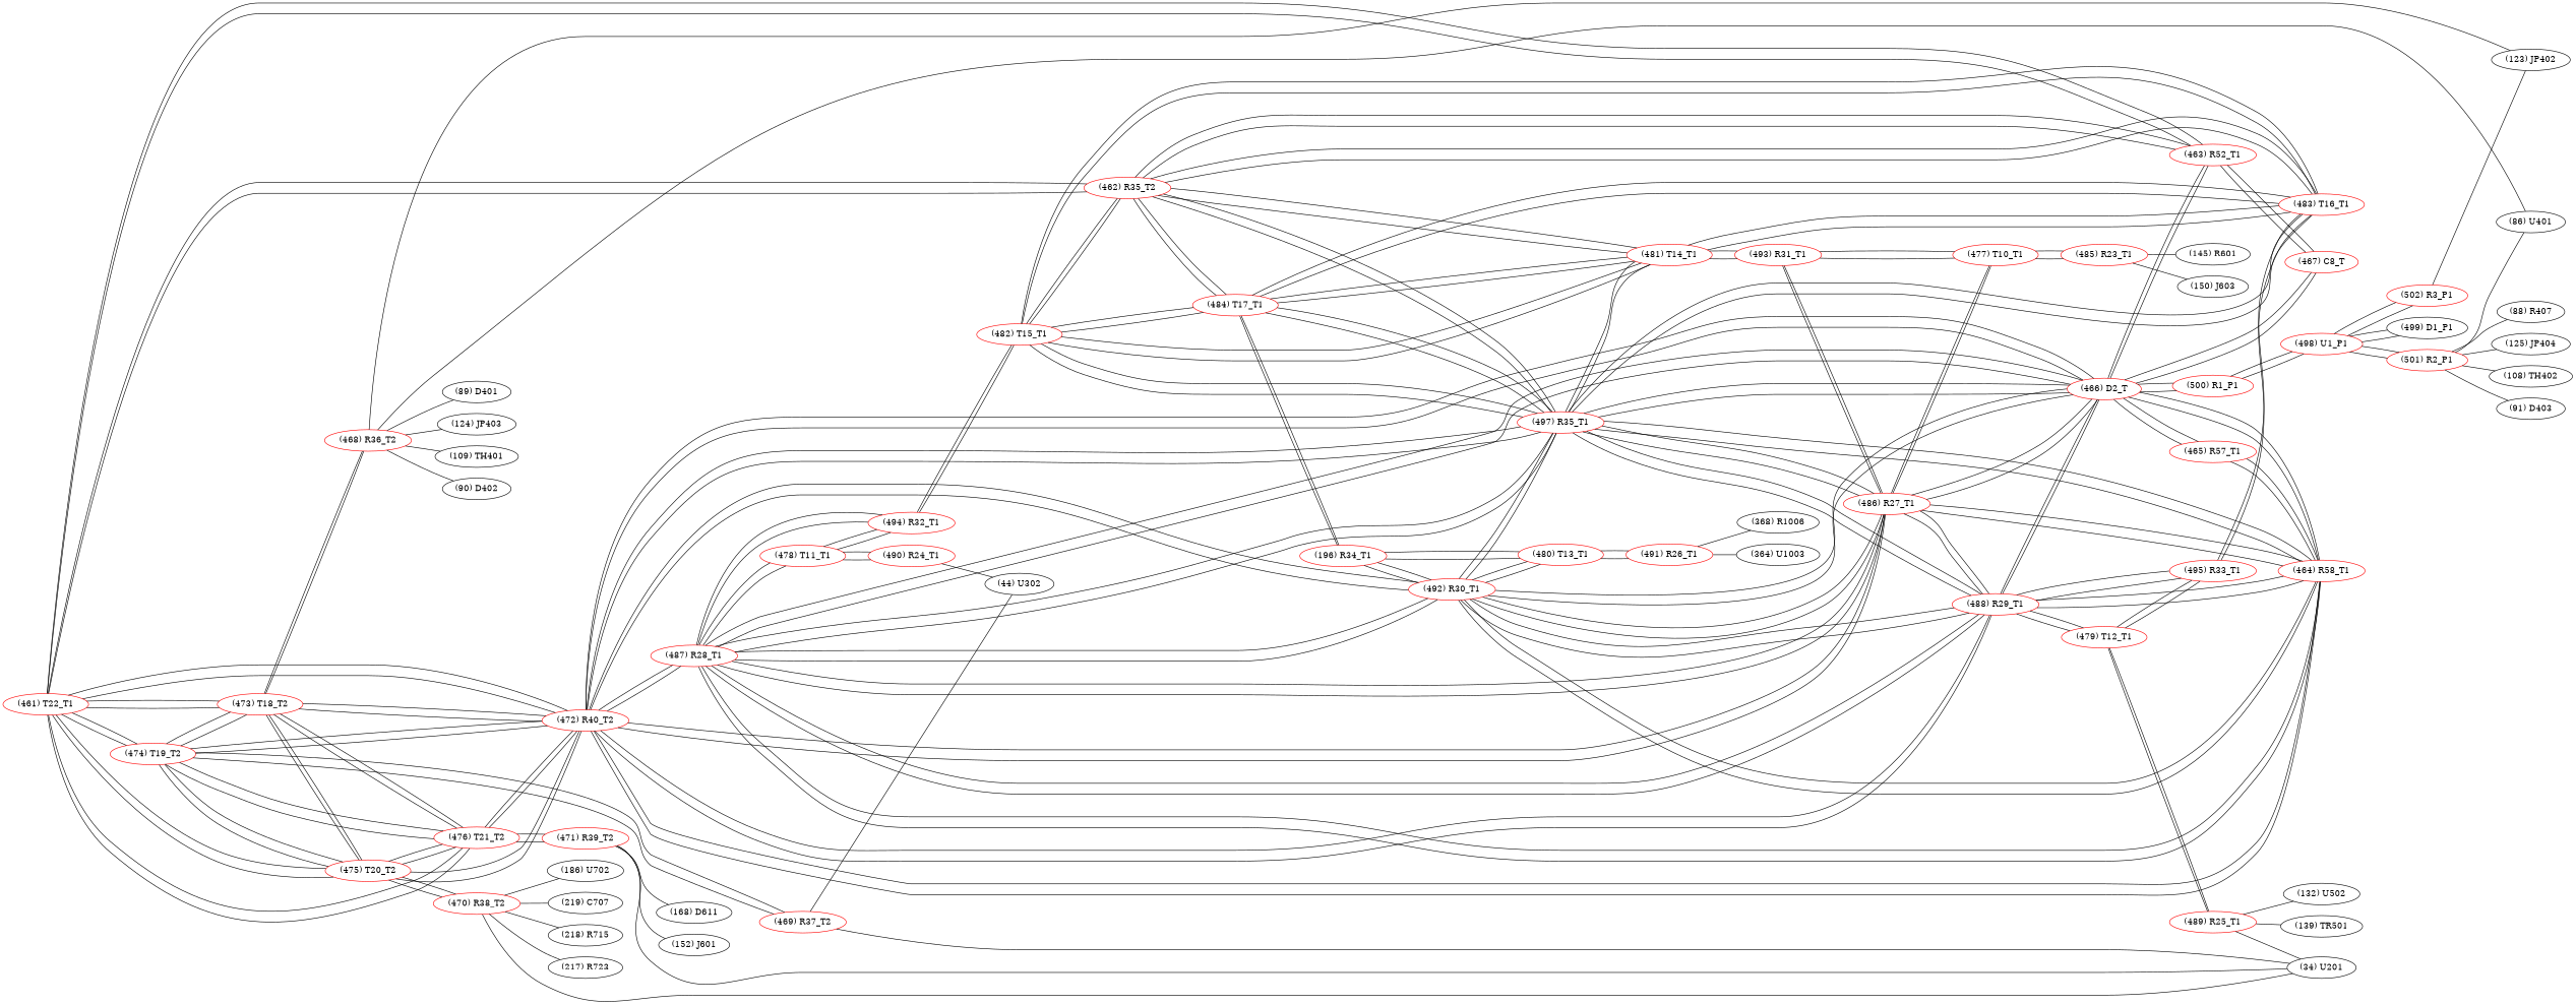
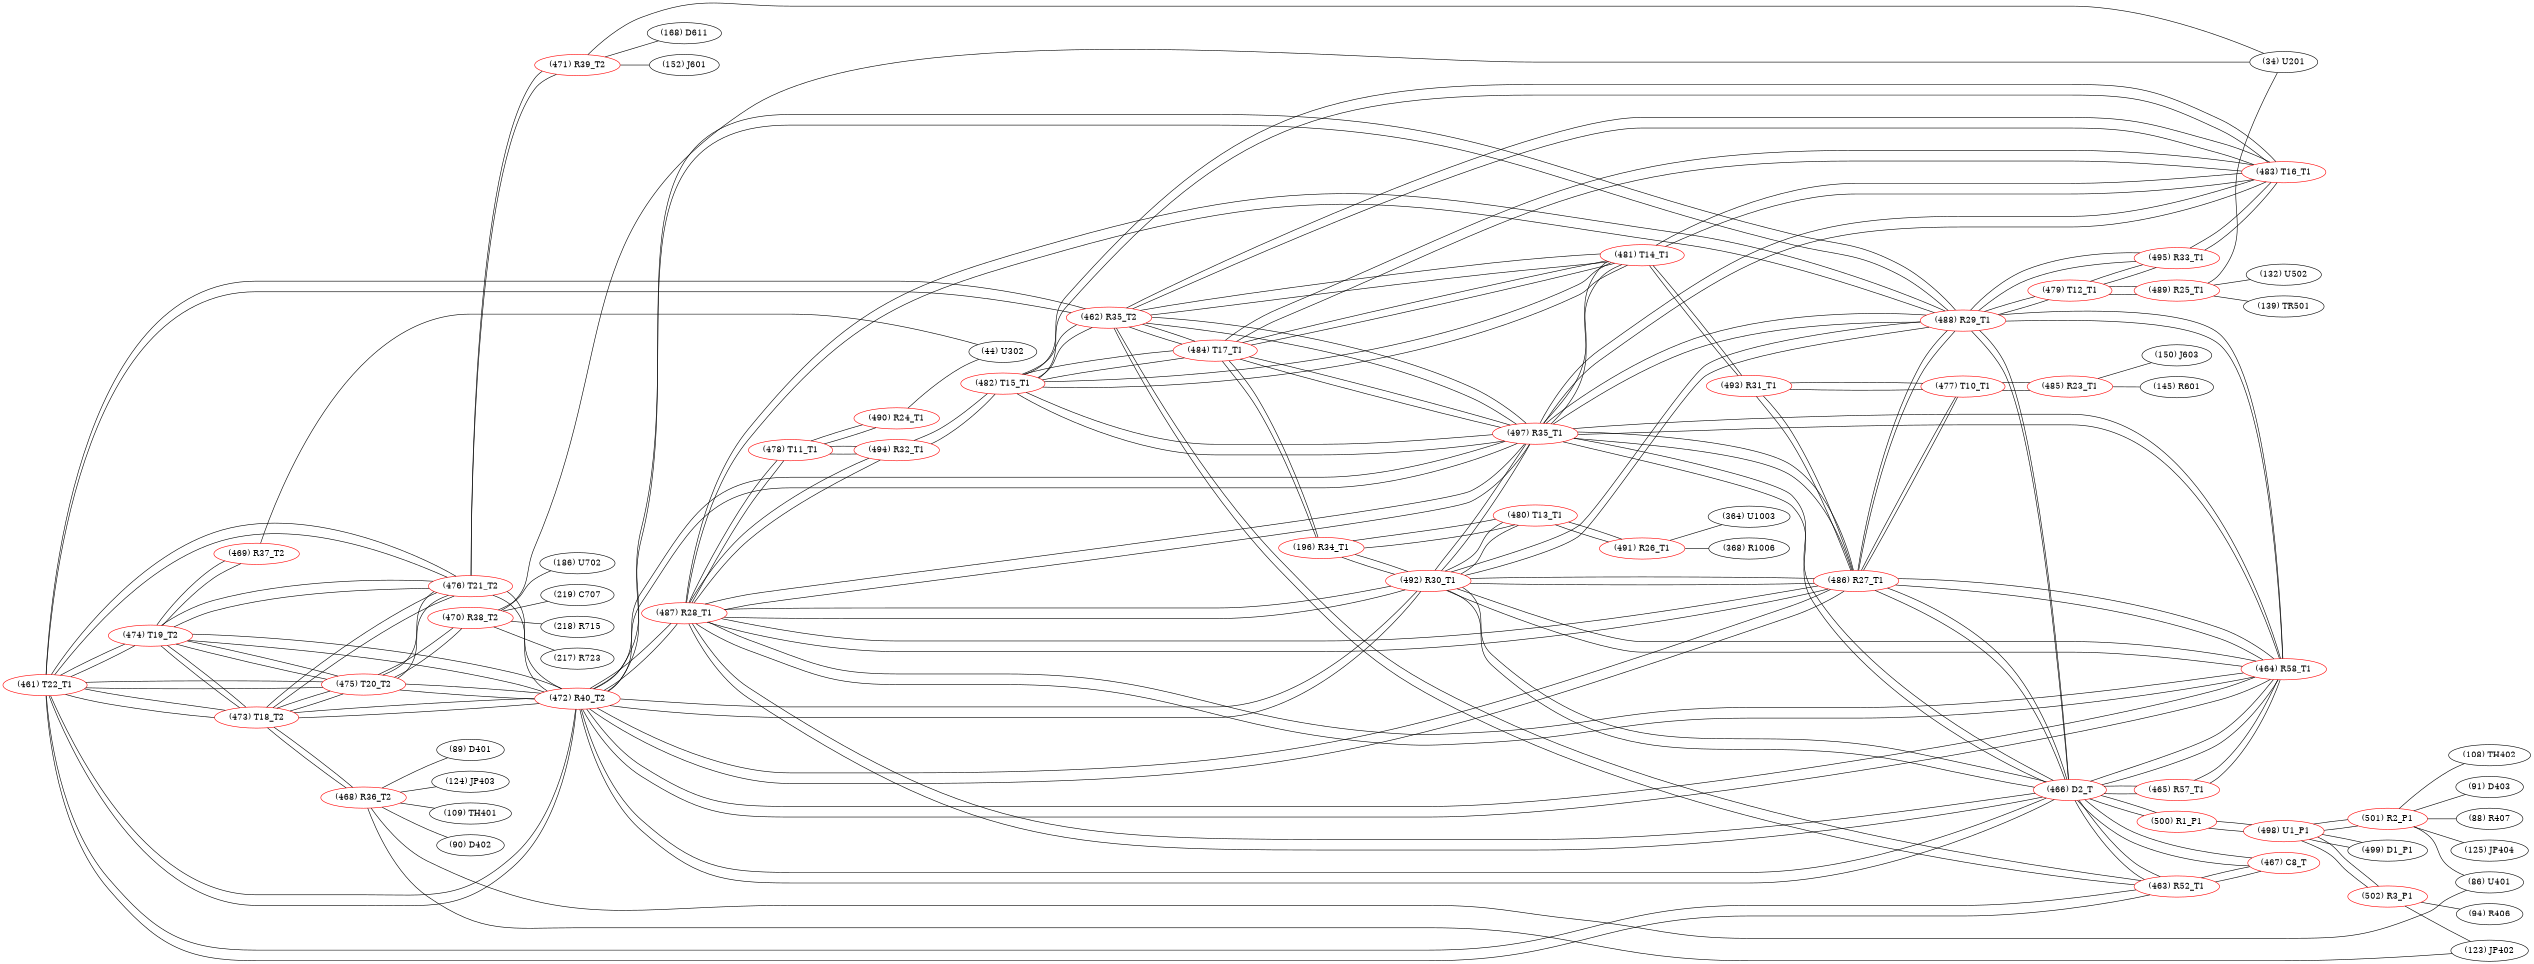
  graph {
    rankdir=LR
    node [color=red]
    n1 [label="(461) T22_T1"]
    n2 [label="(474) T19_T2"]
    n3 [label="(473) T18_T2"]
    n4 [label="(472) R40_T2"]
    n5 [label="(476) T21_T2"]
    n6 [label="(475) T20_T2"]
    n7 [label="(463) R52_T1"]
    n8 [label="(462) R35_T2"]
    n9 [label="(469) R37_T2"]
    n10 [label="(468) R36_T2"]
    n11 [label="(497) R35_T1"]
    n12 [label="(466) D2_T"]
    n13 [label="(464) R58_T1"]
    n14 [label="(488) R29_T1"]
    n15 [label="(492) R30_T1"]
    n16 [label="(486) R27_T1"]
    n17 [label="(487) R28_T1"]
    n18 [label="(471) R39_T2"]
    n19 [label="(470) R38_T2"]
    n20 [label="(467) C8_T"]
    n21 [label="(483) T16_T1"]
    n22 [label="(482) T15_T1"]
    n23 [label="(481) T14_T1"]
    n24 [label="(484) T17_T1"]
    n25 [label="(34) U201" color=""]
    n26 [label="(44) U302" color=""]
    n27 [label="(109) TH401" color=""]
    n28 [label="(90) D402" color=""]
    n29 [label="(89) D401" color=""]
    n30 [label="(86) U401" color=""]
    n31 [label="(123) JP402" color=""]
    n32 [label="(124) JP403" color=""]
    n33 [label="(465) R57_T1"]
    n34 [label="(500) R1_P1"]
    n35 [label="(495) R33_T1"]
    n36 [label="(479) T12_T1"]
    n37 [label="(196) R34_T1"]
    n38 [label="(480) T13_T1"]
    n39 [label="(493) R31_T1"]
    n40 [label="(477) T10_T1"]
    n41 [label="(494) R32_T1"]
    n42 [label="(478) T11_T1"]
    n43 [label="(168) D611" color=""]
    n44 [label="(152) J601" color=""]
    n45 [label="(186) U702" color=""]
    n46 [label="(219) C707" color=""]
    n47 [label="(218) R715" color=""]
    n48 [label="(217) R723" color=""]
    n49 [label="(498) U1_P1"]
    n50 [label="(489) R25_T1"]
    n51 [label="(491) R26_T1"]
    n52 [label="(485) R23_T1"]
    n53 [label="(490) R24_T1"]
    n54 [color=black label="(499) D1_P1"]
    n55 [label="(501) R2_P1"]
    n56 [label="(502) R3_P1"]
    n57 [label="(150) J603" color=""]
    n58 [label="(145) R601" color=""]
    n59 [label="(132) U502" color=""]
    n60 [label="(139) TR501" color=""]
    n61 [label="(364) U1003" color=""]
    n62 [label="(368) R1006" color=""]
    n63 [label="(108) TH402" color=""]
    n64 [label="(91) D403" color=""]
    n65 [label="(88) R407" color=""]
    n66 [label="(125) JP404" color=""]
+   n67 [label="(94) R406" color=""]
    n1 -- n2
    n1 -- n3
    n1 -- n4
    n1 -- n5
    n1 -- n6
    n1 -- n7
    n1 -- n8
    n2 -- n1
    n2 -- n3
    n2 -- n4
    n2 -- n5
    n2 -- n6
    n2 -- n9
    n3 -- n1
    n3 -- n2
    n3 -- n4
    n3 -- n5
    n3 -- n6
    n3 -- n10
    n4 -- n1
    n4 -- n2
    n4 -- n3
    n4 -- n5
    n4 -- n6
    n4 -- n11
    n4 -- n12
    n4 -- n13
    n4 -- n14
    n4 -- n15
    n4 -- n16
    n4 -- n17
    n5 -- n1
    n5 -- n2
    n5 -- n3
    n5 -- n4
    n5 -- n6
    n5 -- n18
    n6 -- n1
    n6 -- n2
    n6 -- n3
    n6 -- n4
    n6 -- n5
    n6 -- n19
    n7 -- n1
    n7 -- n8
    n7 -- n12
    n7 -- n20
    n8 -- n1
    n8 -- n7
    n8 -- n11
    n8 -- n21
    n8 -- n22
    n8 -- n23
    n8 -- n24
    n9 -- n2
-   n9 -- n25
    n9 -- n26
    n10 -- n3
    n10 -- n27
    n10 -- n28
    n10 -- n29
    n10 -- n30
    n10 -- n31
    n10 -- n32
    n11 -- n4
    n11 -- n8
    n11 -- n12
    n11 -- n13
    n11 -- n14
    n11 -- n15
    n11 -- n16
    n11 -- n17
    n11 -- n21
    n11 -- n22
    n11 -- n23
    n11 -- n24
    n12 -- n4
    n12 -- n7
    n12 -- n11
    n12 -- n13
    n12 -- n14
    n12 -- n15
    n12 -- n16
    n12 -- n17
    n12 -- n20
    n12 -- n33
    n12 -- n34
    n13 -- n4
    n13 -- n11
    n13 -- n12
    n13 -- n14
    n13 -- n15
    n13 -- n16
    n13 -- n17
    n13 -- n33
    n14 -- n4
    n14 -- n11
    n14 -- n12
    n14 -- n13
    n14 -- n15
    n14 -- n16
    n14 -- n17
    n14 -- n35
    n14 -- n36
    n15 -- n4
    n15 -- n11
    n15 -- n12
    n15 -- n13
    n15 -- n14
    n15 -- n16
    n15 -- n17
    n15 -- n37
    n15 -- n38
    n16 -- n4
    n16 -- n11
    n16 -- n12
    n16 -- n13
    n16 -- n14
    n16 -- n15
    n16 -- n17
    n16 -- n39
    n16 -- n40
    n17 -- n4
    n17 -- n11
    n17 -- n12
    n17 -- n13
    n17 -- n14
    n17 -- n15
    n17 -- n16
    n17 -- n41
    n17 -- n42
    n18 -- n5
    n18 -- n25
    n18 -- n43
    n18 -- n44
    n19 -- n6
    n19 -- n25
    n19 -- n45
    n19 -- n46
    n19 -- n47
    n19 -- n48
    n20 -- n7
    n20 -- n12
    n21 -- n8
    n21 -- n11
    n21 -- n22
    n21 -- n23
    n21 -- n24
    n21 -- n35
    n22 -- n8
    n22 -- n11
    n22 -- n21
    n22 -- n23
    n22 -- n24
    n22 -- n41
    n23 -- n8
    n23 -- n11
    n23 -- n21
    n23 -- n22
    n23 -- n24
    n23 -- n39
    n24 -- n8
    n24 -- n11
    n24 -- n21
    n24 -- n22
    n24 -- n23
    n24 -- n37
    n33 -- n12
    n33 -- n13
    n34 -- n12
    n34 -- n49
    n35 -- n14
    n35 -- n21
    n35 -- n36
    n36 -- n14
    n36 -- n35
    n36 -- n50
    n37 -- n15
    n37 -- n24
    n37 -- n38
    n38 -- n15
    n38 -- n37
    n38 -- n51
    n39 -- n16
    n39 -- n23
    n39 -- n40
    n40 -- n16
    n40 -- n39
    n40 -- n52
    n41 -- n17
    n41 -- n22
    n41 -- n42
    n42 -- n17
    n42 -- n41
    n42 -- n53
    n49 -- n34
    n49 -- n54
    n49 -- n55
    n49 -- n56
    n50 -- n25
    n50 -- n36
    n50 -- n59
    n50 -- n60
    n51 -- n38
    n51 -- n61
    n51 -- n62
    n52 -- n40
    n52 -- n57
    n52 -- n58
    n53 -- n26
    n53 -- n42
    n54 -- n49
    n55 -- n30
    n55 -- n49
    n55 -- n63
    n55 -- n64
    n55 -- n65
    n55 -- n66
    n56 -- n31
    n56 -- n49
+   n56 -- n67
  }
